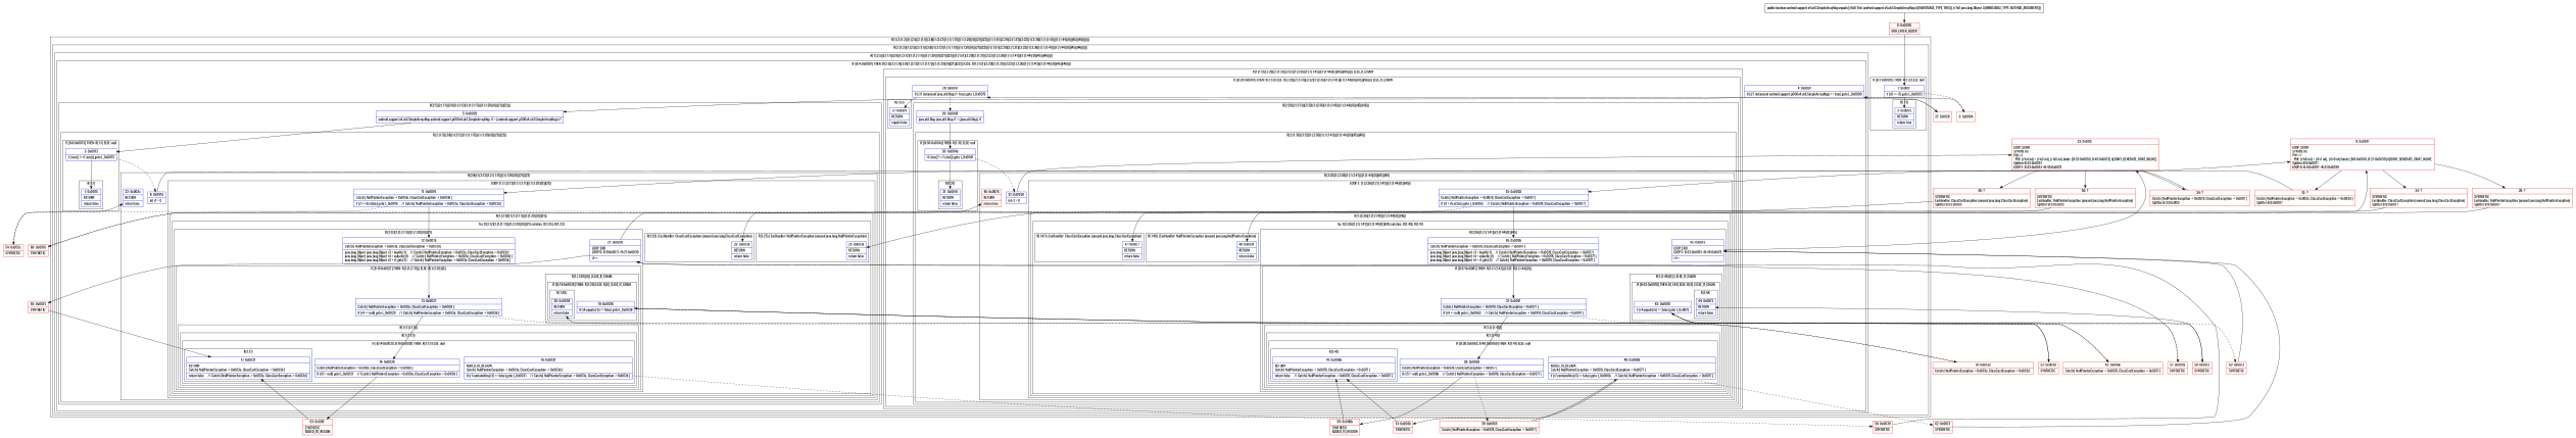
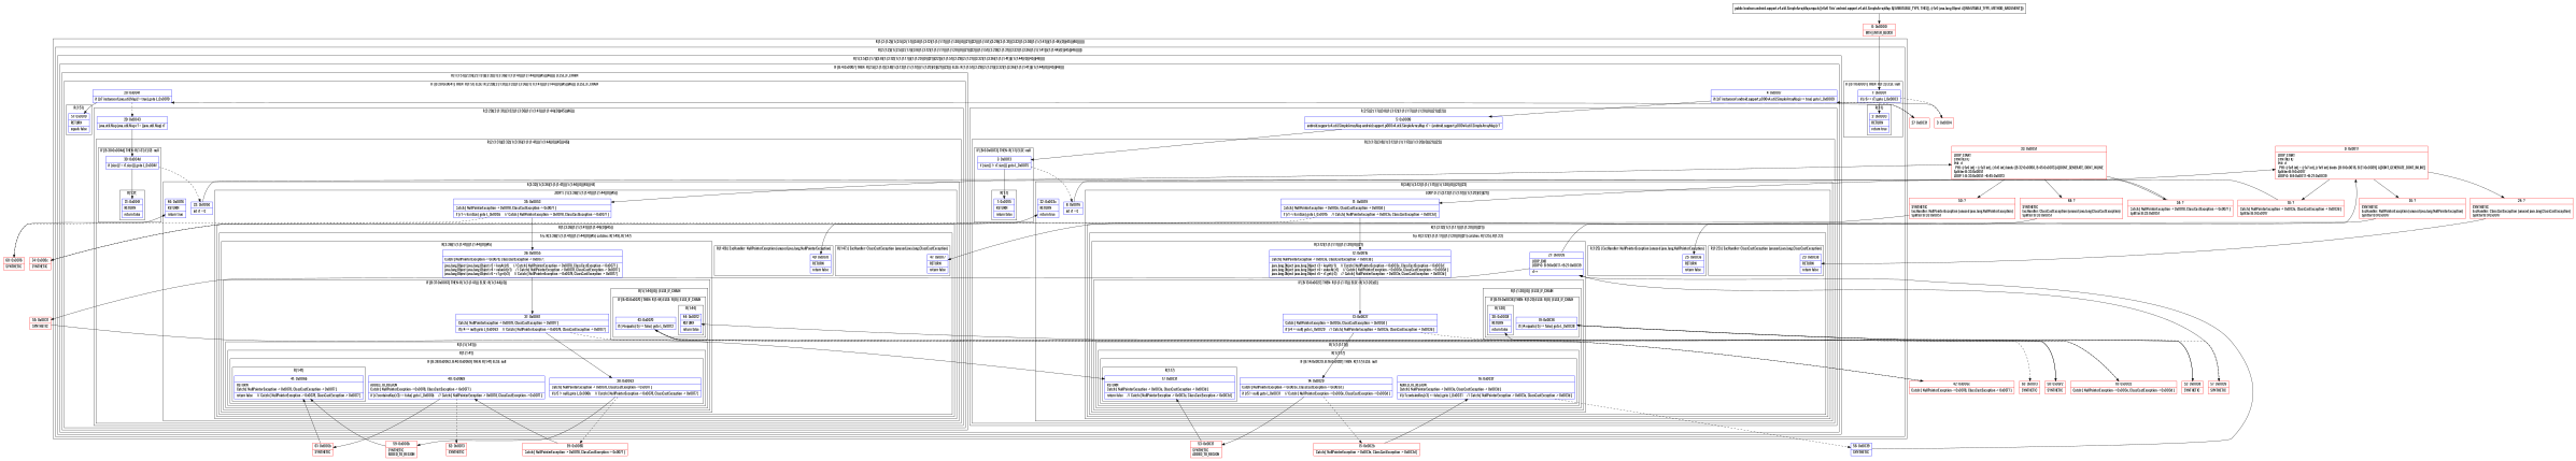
  digraph {
    fontname=Oswald
    node [color=blue fontname=Oswald shape=record]
    edge [fontname=Oswald]
    n1 [label="{2\:\ 0x0003|RETURN\l|return true\l}"]
    n2 [label="{1\:\ 0x0001|if (r6 == r7) goto L_0x0003\l}"]
    n3 [label="{7\:\ 0x0015|RETURN\l|return false\l}"]
    n4 [label="{6\:\ 0x0013|if (size() != r7.size()) goto L_0x0015\l}"]
    n5 [label="{17\:\ 0x0031|RETURN\lCatch:\{ NullPointerException \-\> 0x003e, ClassCastException \-\> 0x003d \}\l|return false     \/\/ Catch:\{ NullPointerException \-\> 0x003e, ClassCastException \-\> 0x003d \}\l}"]
    n6 [label="{14\:\ 0x0029|Catch:\{ NullPointerException \-\> 0x003e, ClassCastException \-\> 0x003d \}\l|if (r5 != null) goto L_0x0031     \/\/ Catch:\{ NullPointerException \-\> 0x003e, ClassCastException \-\> 0x003d \}\l}"]
    n7 [label="{16\:\ 0x002f|ADDED_TO_REGION\lCatch:\{ NullPointerException \-\> 0x003e, ClassCastException \-\> 0x003d \}\l|if (r7.containsKey(r3) == false) goto L_0x0031     \/\/ Catch:\{ NullPointerException \-\> 0x003e, ClassCastException \-\> 0x003d \}\l}"]
    n8 [label="{20\:\ 0x0038|RETURN\l|return false\l}"]
    n9 [label="{19\:\ 0x0036|if (r4.equals(r5) == false) goto L_0x0038\l}"]
    n10 [label="{13\:\ 0x0027|Catch:\{ NullPointerException \-\> 0x003e, ClassCastException \-\> 0x003d \}\l|if (r4 == null) goto L_0x0029     \/\/ Catch:\{ NullPointerException \-\> 0x003e, ClassCastException \-\> 0x003d \}\l}"]
    n11 [label="{12\:\ 0x001b|Catch:\{ NullPointerException \-\> 0x003e, ClassCastException \-\> 0x003d \}\l|java.lang.Object java.lang.Object r3 = keyAt(r1)     \/\/ Catch:\{ NullPointerException \-\> 0x003e, ClassCastException \-\> 0x003d \}\ljava.lang.Object java.lang.Object r4 = valueAt(r1)     \/\/ Catch:\{ NullPointerException \-\> 0x003e, ClassCastException \-\> 0x003d \}\ljava.lang.Object java.lang.Object r5 = r7.get(r3)     \/\/ Catch:\{ NullPointerException \-\> 0x003e, ClassCastException \-\> 0x003d \}\l}"]
    n12 [label="{21\:\ 0x0039|LOOP_END\lLOOP:0: B:9:0x0017\-\>B:21:0x0039\l|r1++\l}"]
    n13 [label="{25\:\ 0x003e|RETURN\l|return false\l}"]
    n14 [label="{23\:\ 0x003d|RETURN\l|return false\l}"]
    n15 [label="{11\:\ 0x0019|Catch:\{ NullPointerException \-\> 0x003e, ClassCastException \-\> 0x003d \}\l|if (r1 \< r6.mSize) goto L_0x001b     \/\/ Catch:\{ NullPointerException \-\> 0x003e, ClassCastException \-\> 0x003d \}\l}"]
    n16 [label="{8\:\ 0x0016|int r1 = 0\l}"]
    n17 [label="{22\:\ 0x003c|RETURN\l|return true\l}"]
    n18 [label="{5\:\ 0x0009|android.support.v4.util.SimpleArrayMap android.support.p000v4.util.SimpleArrayMap r7 = (android.support.p000v4.util.SimpleArrayMap) r7\l}"]
    n19 [label="{51\:\ 0x0079|RETURN\l|equals false\l}"]
    n20 [label="{31\:\ 0x004f|RETURN\l|return false\l}"]
    n21 [label="{30\:\ 0x004d|if (size() != r7.size()) goto L_0x004f\l}"]
    n22 [label="{41\:\ 0x006b|RETURN\lCatch:\{ NullPointerException \-\> 0x0078, ClassCastException \-\> 0x0077 \}\l|return false     \/\/ Catch:\{ NullPointerException \-\> 0x0078, ClassCastException \-\> 0x0077 \}\l}"]
    n23 [label="{38\:\ 0x0063|Catch:\{ NullPointerException \-\> 0x0078, ClassCastException \-\> 0x0077 \}\l|if (r5 != null) goto L_0x006b     \/\/ Catch:\{ NullPointerException \-\> 0x0078, ClassCastException \-\> 0x0077 \}\l}"]
    n24 [label="{40\:\ 0x0069|ADDED_TO_REGION\lCatch:\{ NullPointerException \-\> 0x0078, ClassCastException \-\> 0x0077 \}\l|if (r7.containsKey(r3) == false) goto L_0x006b     \/\/ Catch:\{ NullPointerException \-\> 0x0078, ClassCastException \-\> 0x0077 \}\l}"]
    n25 [label="{44\:\ 0x0072|RETURN\l|return false\l}"]
    n26 [label="{43\:\ 0x0070|if (r4.equals(r5) == false) goto L_0x0072\l}"]
    n27 [label="{37\:\ 0x0061|Catch:\{ NullPointerException \-\> 0x0078, ClassCastException \-\> 0x0077 \}\l|if (r4 == null) goto L_0x0063     \/\/ Catch:\{ NullPointerException \-\> 0x0078, ClassCastException \-\> 0x0077 \}\l}"]
    n28 [label="{36\:\ 0x0055|Catch:\{ NullPointerException \-\> 0x0078, ClassCastException \-\> 0x0077 \}\l|java.lang.Object java.lang.Object r3 = keyAt(r1)     \/\/ Catch:\{ NullPointerException \-\> 0x0078, ClassCastException \-\> 0x0077 \}\ljava.lang.Object java.lang.Object r4 = valueAt(r1)     \/\/ Catch:\{ NullPointerException \-\> 0x0078, ClassCastException \-\> 0x0077 \}\ljava.lang.Object java.lang.Object r5 = r7.get(r3)     \/\/ Catch:\{ NullPointerException \-\> 0x0078, ClassCastException \-\> 0x0077 \}\l}"]
-   n29 [label="{45\:\ 0x0073|LOOP_END\lLOOP:1: B:33:0x0051\-\>B:45:0x0073\l|r1++\l}"]
    n30 [label="{49\:\ 0x0078|RETURN\l|return false\l}"]
    n31 [label="{47\:\ 0x0077|RETURN\l|return false\l}"]
    n32 [label="{35\:\ 0x0053|Catch:\{ NullPointerException \-\> 0x0078, ClassCastException \-\> 0x0077 \}\l|if (r1 \< r6.mSize) goto L_0x0055     \/\/ Catch:\{ NullPointerException \-\> 0x0078, ClassCastException \-\> 0x0077 \}\l}"]
    n33 [label="{32\:\ 0x0050|int r1 = 0\l}"]
-   n34 [color=red label="{46\:\ 0x0076|RETURN\l|return true\l}"]
+   n34 [label="{46\:\ 0x0076|RETURN\l|return true\l}"]
    n35 [label="{29\:\ 0x0043|java.util.Map java.util.Map r7 = (java.util.Map) r7\l}"]
    n36 [label="{28\:\ 0x0041|if ((r7 instanceof java.util.Map) != true) goto L_0x0079\l}"]
    n37 [label="{4\:\ 0x0007|if ((r7 instanceof android.support.p000v4.util.SimpleArrayMap) == true) goto L_0x0009\l}"]
    n38 [color=red label="{3\:\ 0x0004}"]
+   n39 [color=red label="{15\:\ 0x002b|Catch:\{ NullPointerException \-\> 0x003e, ClassCastException \-\> 0x003d \}\l}"]
    n40 [color=red label="{53\:\ 0x0031|SYNTHETIC\lADDED_TO_REGION\l}"]
-   n41 [color=red label="{56\:\ 0x0039|SYNTHETIC\l}"]
+   n41 [label="{56\:\ 0x0039|SYNTHETIC\l}"]
    n42 [color=red label="{52\:\ 0x0038|SYNTHETIC\l}"]
    n43 [color=red label="{57\:\ 0x0039|SYNTHETIC\l}"]
    n44 [color=red label="{18\:\ 0x0032|Catch:\{ NullPointerException \-\> 0x003e, ClassCastException \-\> 0x003d \}\l}"]
    n45 [color=red label="{9\:\ 0x0017|LOOP_START\lSYNTHETIC\lPHI: r1 \l  PHI: (r1v8 int) = (r1v7 int), (r1v9 int) binds: [B:8:0x0016, B:21:0x0039] A[DONT_GENERATE, DONT_INLINE]\lSplitter:B:9:0x0017\lLOOP:0: B:9:0x0017\-\>B:21:0x0039\l}"]
    n46 [color=red label="{55\:\ 0x0031|SYNTHETIC\l}"]
    n47 [color=red label="{54\:\ 0x003c|SYNTHETIC\l}"]
    n48 [color=red label="{39\:\ 0x0065|Catch:\{ NullPointerException \-\> 0x0078, ClassCastException \-\> 0x0077 \}\l}"]
    n49 [color=red label="{59\:\ 0x006b|SYNTHETIC\lADDED_TO_REGION\l}"]
    n50 [color=red label="{61\:\ 0x006b|SYNTHETIC\l}"]
    n51 [color=red label="{62\:\ 0x0073|SYNTHETIC\l}"]
    n52 [color=red label="{58\:\ 0x0072|SYNTHETIC\l}"]
    n53 [color=red label="{63\:\ 0x0073|SYNTHETIC\l}"]
    n54 [color=red label="{42\:\ 0x006c|Catch:\{ NullPointerException \-\> 0x0078, ClassCastException \-\> 0x0077 \}\l}"]
    n55 [color=red label="{33\:\ 0x0051|LOOP_START\lSYNTHETIC\lPHI: r1 \l  PHI: (r1v4 int) = (r1v3 int), (r1v5 int) binds: [B:32:0x0050, B:45:0x0073] A[DONT_GENERATE, DONT_INLINE]\lSplitter:B:33:0x0051\lLOOP:1: B:33:0x0051\-\>B:45:0x0073\l}"]
    n56 [color=red label="{60\:\ 0x0076|SYNTHETIC\l}"]
    n57 [color=red label="{27\:\ 0x003f}"]
    n58 [color=red label="{10\:\ ?|Catch:\{ NullPointerException \-\> 0x003e, ClassCastException \-\> 0x003d \}\lSplitter:B:9:0x0017\l}"]
    n59 [color=red label="{24\:\ ?|SYNTHETIC\lExcHandler: ClassCastException (unused java.lang.ClassCastException)\lSplitter:B:9:0x0017\l}"]
    n60 [color=red label="{26\:\ ?|SYNTHETIC\lExcHandler: NullPointerException (unused java.lang.NullPointerException)\lSplitter:B:9:0x0017\l}"]
    n61 [color=red label="{34\:\ ?|Catch:\{ NullPointerException \-\> 0x0078, ClassCastException \-\> 0x0077 \}\lSplitter:B:33:0x0051\l}"]
    n62 [color=red label="{48\:\ ?|SYNTHETIC\lExcHandler: ClassCastException (unused java.lang.ClassCastException)\lSplitter:B:33:0x0051\l}"]
    n63 [color=red label="{50\:\ ?|SYNTHETIC\lExcHandler: NullPointerException (unused java.lang.NullPointerException)\lSplitter:B:33:0x0051\l}"]
    n64 [color=red label="{0\:\ 0x0000|MTH_ENTER_BLOCK\l}"]
    n65 [label="{public boolean android.support.v4.util.SimpleArrayMap.equals((r6v0 'this' android.support.v4.util.SimpleArrayMap A[IMMUTABLE_TYPE, THIS]), (r7v0 java.lang.Object A[IMMUTABLE_TYPE, METHOD_ARGUMENT])) }" color=""]
    subgraph cluster_1 {
      label="R(1:(2:(1:2)|(1:(2:5|(2:(1:7)|(3:8|(1:(3:12|(1:(1:(1:17)))(1:(1:20)(0))|21))|22)))(1:(1:51)(2:29|(2:(1:31)|(3:32|(1:(3:36|(1:(1:(1:41)))(1:(1:44)(0))|45))|46)))))))"
      subgraph cluster_2 {
        label="R(2:(1:2)|(1:(2:5|(2:(1:7)|(3:8|(1:(3:12|(1:(1:(1:17)))(1:(1:20)(0))|21))|22)))(1:(1:51)(2:29|(2:(1:31)|(3:32|(1:(3:36|(1:(1:(1:41)))(1:(1:44)(0))|45))|46))))))"
        subgraph cluster_3 {
          label="IF [B:1:0x0001] THEN: R(1:2) ELSE: null"
          n2
          subgraph cluster_4 {
            label="R(1:1)"
            n1
          }
        }
        subgraph cluster_5 {
          label="R(1:(2:5|(2:(1:7)|(3:8|(1:(3:12|(1:(1:(1:17)))(1:(1:20)(0))|21))|22)))(1:(1:51)(2:29|(2:(1:31)|(3:32|(1:(3:36|(1:(1:(1:41)))(1:(1:44)(0))|45))|46)))))"
          subgraph cluster_6 {
            label="IF [B:4:0x0007] THEN: R(2:5|(2:(1:7)|(3:8|(1:(3:12|(1:(1:(1:17)))(1:(1:20)(0))|21))|22))) ELSE: R(1:(1:51)(2:29|(2:(1:31)|(3:32|(1:(3:36|(1:(1:(1:41)))(1:(1:44)(0))|45))|46))))"
            n37
            subgraph cluster_7 {
              label="R(2:5|(2:(1:7)|(3:8|(1:(3:12|(1:(1:(1:17)))(1:(1:20)(0))|21))|22)))"
              n18
              subgraph cluster_8 {
                label="R(2:(1:7)|(3:8|(1:(3:12|(1:(1:(1:17)))(1:(1:20)(0))|21))|22))"
                subgraph cluster_9 {
                  label="IF [B:6:0x0013] THEN: R(1:7) ELSE: null"
                  n4
                  subgraph cluster_10 {
                    label="R(1:7)"
                    n3
                  }
                }
                subgraph cluster_11 {
                  label="R(3:8|(1:(3:12|(1:(1:(1:17)))(1:(1:20)(0))|21))|22)"
                  n16
                  n17
                  subgraph cluster_12 {
                    label="LOOP:0: (1:(3:12|(1:(1:(1:17)))(1:(1:20)(0))|21))"
                    n15
                    subgraph cluster_13 {
                      label="R(1:(3:12|(1:(1:(1:17)))(1:(1:20)(0))|21))"
                      subgraph cluster_14 {
                        label="Try: R(3:12|(1:(1:(1:17)))(1:(1:20)(0))|21) catches: R(1:25), R(1:23)"
                        subgraph cluster_15 {
                          label="R(3:12|(1:(1:(1:17)))(1:(1:20)(0))|21)"
                          n11
                          n12
                          subgraph cluster_16 {
                            label="IF [B:13:0x0027] THEN: R(1:(1:(1:17))) ELSE: R(1:(1:20)(0))"
                            n10
                            subgraph cluster_17 {
                              label="R(1:(1:(1:17)))"
                              subgraph cluster_18 {
                                label="R(1:(1:17))"
                                subgraph cluster_19 {
                                  label="IF [B:14:0x0029, B:16:0x002f] THEN: R(1:17) ELSE: null"
                                  n6
                                  n7
                                  subgraph cluster_20 {
                                    label="R(1:17)"
                                    n5
                                  }
                                }
                              }
                            }
                            subgraph cluster_21 {
                              label="R(1:(1:20)(0)) | ELSE_IF_CHAIN\l"
                              subgraph cluster_22 {
                                label="IF [B:19:0x0036] THEN: R(1:20) ELSE: R(0) | ELSE_IF_CHAIN\l"
                                n9
                                subgraph cluster_23 {
                                  label="R(1:20)"
                                  n8
                                }
                                subgraph cluster_24 {
                                  label="R(0)"
                                }
                              }
                            }
                          }
                        }
                        subgraph cluster_25 {
                          label="R(1:25) | ExcHandler: NullPointerException (unused java.lang.NullPointerException)\l"
                          n13
                        }
                        subgraph cluster_26 {
                          label="R(1:23) | ExcHandler: ClassCastException (unused java.lang.ClassCastException)\l"
                          n14
                        }
                      }
                    }
                  }
                }
              }
            }
            subgraph cluster_27 {
              label="R(1:(1:51)(2:29|(2:(1:31)|(3:32|(1:(3:36|(1:(1:(1:41)))(1:(1:44)(0))|45))|46)))) | ELSE_IF_CHAIN\l"
              subgraph cluster_28 {
                label="IF [B:28:0x0041] THEN: R(1:51) ELSE: R(2:29|(2:(1:31)|(3:32|(1:(3:36|(1:(1:(1:41)))(1:(1:44)(0))|45))|46))) | ELSE_IF_CHAIN\l"
                n36
                subgraph cluster_29 {
                  label="R(1:51)"
                  n19
                }
                subgraph cluster_30 {
                  label="R(2:29|(2:(1:31)|(3:32|(1:(3:36|(1:(1:(1:41)))(1:(1:44)(0))|45))|46)))"
                  n35
                  subgraph cluster_31 {
                    label="R(2:(1:31)|(3:32|(1:(3:36|(1:(1:(1:41)))(1:(1:44)(0))|45))|46))"
                    subgraph cluster_32 {
                      label="IF [B:30:0x004d] THEN: R(1:31) ELSE: null"
                      n21
                      subgraph cluster_33 {
                        label="R(1:31)"
                        n20
                      }
                    }
                    subgraph cluster_34 {
                      label="R(3:32|(1:(3:36|(1:(1:(1:41)))(1:(1:44)(0))|45))|46)"
                      n33
                      n34
                      subgraph cluster_35 {
                        label="LOOP:1: (1:(3:36|(1:(1:(1:41)))(1:(1:44)(0))|45))"
                        n32
                        subgraph cluster_36 {
                          label="R(1:(3:36|(1:(1:(1:41)))(1:(1:44)(0))|45))"
                          subgraph cluster_37 {
                            label="Try: R(3:36|(1:(1:(1:41)))(1:(1:44)(0))|45) catches: R(1:49), R(1:47)"
                            subgraph cluster_38 {
                              label="R(3:36|(1:(1:(1:41)))(1:(1:44)(0))|45)"
                              n28
-                             n29
                              subgraph cluster_39 {
                                label="IF [B:37:0x0061] THEN: R(1:(1:(1:41))) ELSE: R(1:(1:44)(0))"
                                n27
                                subgraph cluster_40 {
                                  label="R(1:(1:(1:41)))"
                                  subgraph cluster_41 {
                                    label="R(1:(1:41))"
                                    subgraph cluster_42 {
                                      label="IF [B:38:0x0063, B:40:0x0069] THEN: R(1:41) ELSE: null"
                                      n23
                                      n24
                                      subgraph cluster_43 {
                                        label="R(1:41)"
                                        n22
                                      }
                                    }
                                  }
                                }
                                subgraph cluster_44 {
                                  label="R(1:(1:44)(0)) | ELSE_IF_CHAIN\l"
                                  subgraph cluster_45 {
                                    label="IF [B:43:0x0070] THEN: R(1:44) ELSE: R(0) | ELSE_IF_CHAIN\l"
                                    n26
                                    subgraph cluster_46 {
                                      label="R(1:44)"
                                      n25
                                    }
                                    subgraph cluster_47 {
                                      label="R(0)"
                                    }
                                  }
                                }
                              }
                            }
                            subgraph cluster_48 {
                              label="R(1:49) | ExcHandler: NullPointerException (unused java.lang.NullPointerException)\l"
                              n30
                            }
                            subgraph cluster_49 {
                              label="R(1:47) | ExcHandler: ClassCastException (unused java.lang.ClassCastException)\l"
                              n31
                            }
                          }
                        }
                      }
                    }
                  }
                }
              }
            }
          }
        }
      }
    }
    subgraph cluster_50 {
      label="R(1:25) | ExcHandler: NullPointerException (unused java.lang.NullPointerException)\l"
    }
    subgraph cluster_51 {
      label="R(1:23) | ExcHandler: ClassCastException (unused java.lang.ClassCastException)\l"
    }
    subgraph cluster_52 {
      label="R(1:49) | ExcHandler: NullPointerException (unused java.lang.NullPointerException)\l"
    }
    subgraph cluster_53 {
      label="R(1:47) | ExcHandler: ClassCastException (unused java.lang.ClassCastException)\l"
    }
    n2 -> n1
    n2 -> n38 [style=dashed]
    n4 -> n3
    n4 -> n16 [style=dashed]
+   n6 -> n39 [style=dashed]
    n6 -> n40
    n7 -> n41 [style=dashed]
    n9 -> n42
    n9 -> n43 [style=dashed]
    n10 -> n6
    n10 -> n44 [style=dashed]
    n11 -> n10
    n12 -> n45
    n12 -> n46
    n15 -> n11
    n15 -> n47 [style=dashed]
    n16 -> n45
    n18 -> n4
    n21 -> n20
    n21 -> n33 [style=dashed]
    n23 -> n48 [style=dashed]
    n23 -> n49
    n24 -> n50
    n24 -> n51 [style=dashed]
    n26 -> n52
    n26 -> n53 [style=dashed]
    n27 -> n23
    n27 -> n54 [style=dashed]
    n28 -> n27
-   n29 -> n55
    n32 -> n28
    n32 -> n56 [style=dashed]
    n33 -> n55
    n35 -> n21
    n36 -> n19
    n36 -> n35 [style=dashed]
    n37 -> n18
    n37 -> n57 [style=dashed]
    n38 -> n37
+   n39 -> n7
    n40 -> n5
    n41 -> n12
    n42 -> n8
    n43 -> n12
    n44 -> n9
    n45 -> n58
    n45 -> n59
    n45 -> n60
    n46 -> n5
    n47 -> n17
    n48 -> n24
    n49 -> n22
    n50 -> n22
-   n51 -> n29
    n52 -> n25
-   n53 -> n29
    n54 -> n26
    n55 -> n61
    n55 -> n62
    n55 -> n63
    n56 -> n34
    n57 -> n36
    n58 -> n15
    n59 -> n14
    n60 -> n13
    n61 -> n32
    n62 -> n31
    n63 -> n30
    n64 -> n2
    n65 -> n64
  }
